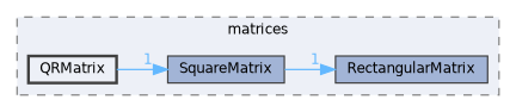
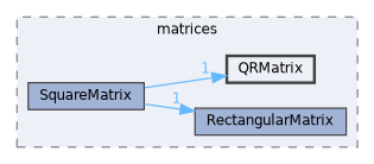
  digraph {
    compound=true
    rankdir=LR
    node [color=grey25 fillcolor="#a2b4d6" fontname=Helvetica fontsize=10 shape=box style=filled]
    edge [color=steelblue1 fontcolor=steelblue1 fontname=Helvetica fontsize=10 headlabel=1 labeldistance=1.5 labelfontname=Helvetica labelfontsize=10]
    n1 [height=0.2 label=RectangularMatrix width=0.4]
    n2 [height=0.2 label=SquareMatrix width=0.4]
    n3 [fillcolor="#edf0f7" height=0.2 label=QRMatrix style="filled,bold" width=0.4]
    subgraph cluster_1 {
      bgcolor="#edf0f7"
      fontname=Helvetica
      fontsize=10
      label=matrices
      pencolor=grey50
      style="filled,dashed"
      n1
      n2
      n3
    }
    n2 -> n1
-   n3 -> n2
+   n2 -> n3
  }
